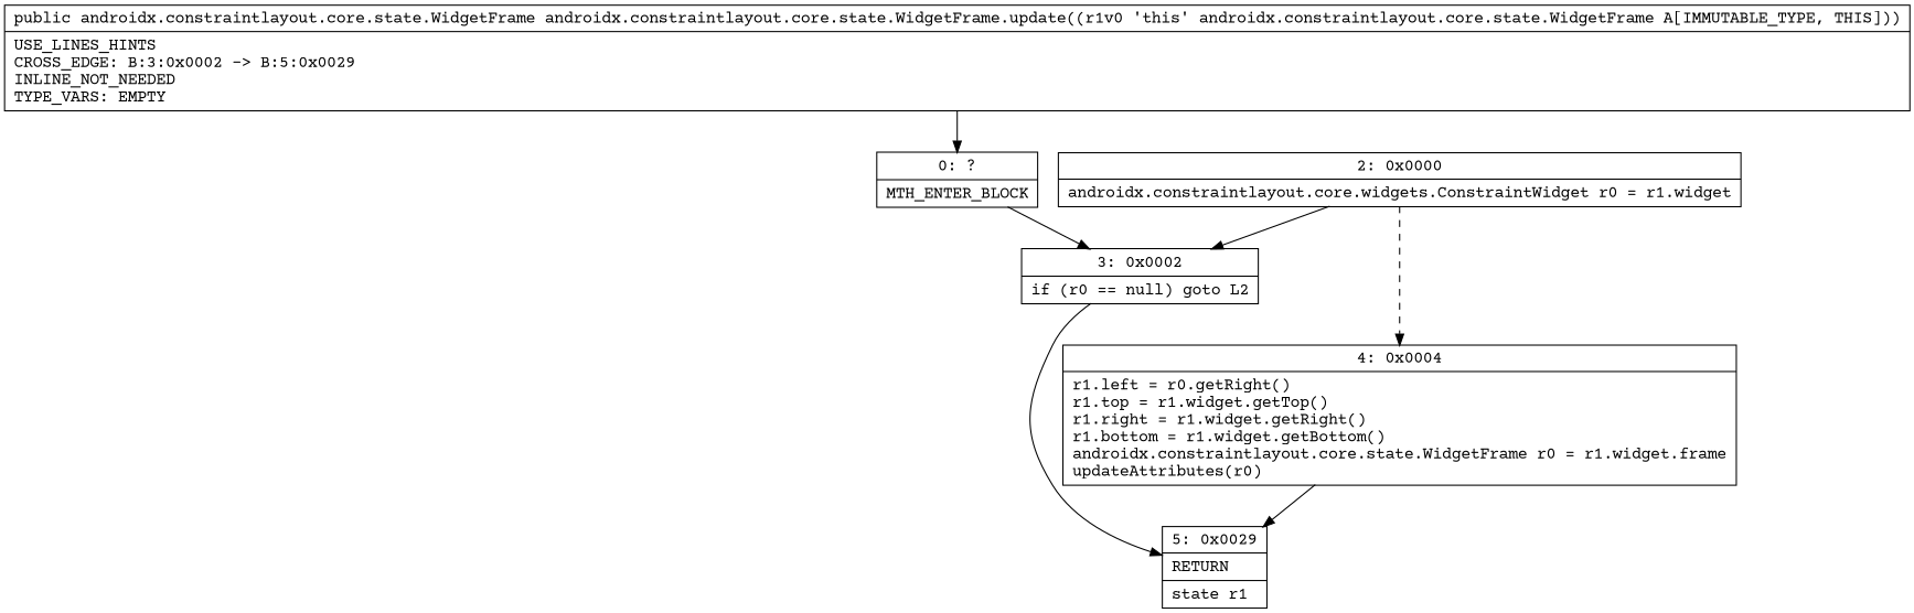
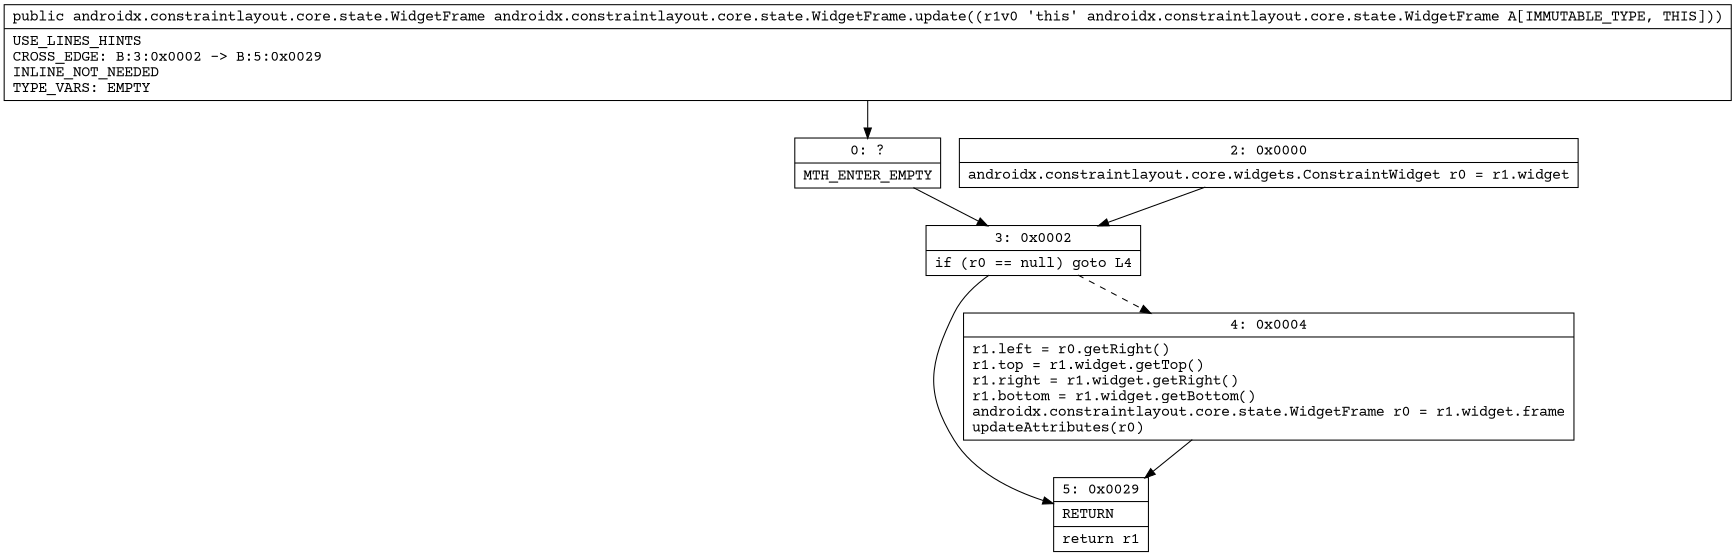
  digraph {
    fontname="Courier Prime"
    node [fontname="Courier Prime" shape=record]
    edge [fontname="Courier Prime"]
-   n1 [label="{0\:\ ?|MTH_ENTER_BLOCK\l}"]
-   n2 [label="{3\:\ 0x0002|if (r0 == null) goto L2\l}"]
+   n1 [label="{0\:\ ?|MTH_ENTER_EMPTY\l}"]
+   n2 [label="{3\:\ 0x0002|if (r0 == null) goto L4\l}"]
    n3 [label="{2\:\ 0x0000|androidx.constraintlayout.core.widgets.ConstraintWidget r0 = r1.widget\l}"]
    n4 [label="{4\:\ 0x0004|r1.left = r0.getRight()\lr1.top = r1.widget.getTop()\lr1.right = r1.widget.getRight()\lr1.bottom = r1.widget.getBottom()\landroidx.constraintlayout.core.state.WidgetFrame r0 = r1.widget.frame\lupdateAttributes(r0)\l}"]
-   n5 [label="{5\:\ 0x0029|RETURN\l|state r1\l}"]
+   n5 [label="{5\:\ 0x0029|RETURN\l|return r1\l}"]
    n6 [label="{public androidx.constraintlayout.core.state.WidgetFrame androidx.constraintlayout.core.state.WidgetFrame.update((r1v0 'this' androidx.constraintlayout.core.state.WidgetFrame A[IMMUTABLE_TYPE, THIS]))  | USE_LINES_HINTS\lCROSS_EDGE: B:3:0x0002 \-\> B:5:0x0029\lINLINE_NOT_NEEDED\lTYPE_VARS: EMPTY\l}"]
    n1 -> n2
-   n3 -> n4 [style=dashed]
+   n2 -> n4 [style=dashed]
    n2 -> n5
    n3 -> n2
    n4 -> n5
    n6 -> n1
  }
